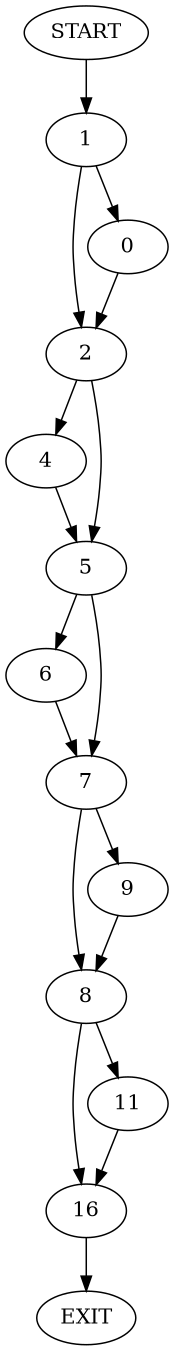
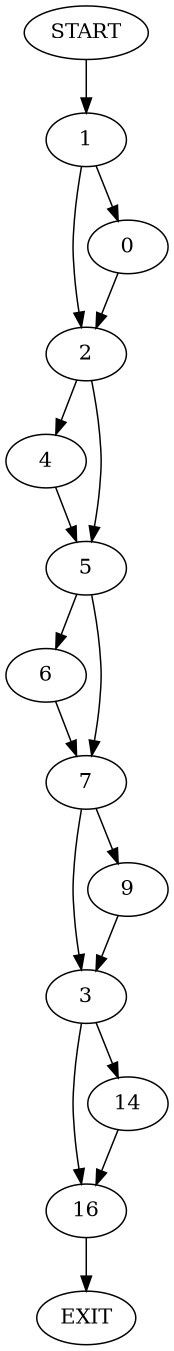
  digraph {
    n1 [label=START]
    1
    2
    n4 [label=0]
    n5 [label=EXIT]
    4
    5
    6
    7
-   8
+   8 [label=3]
    9
    n12 [label=16]
-   11
+   11 [label=14]
    n1 -> 1
    1 -> 2
    1 -> n4
    2 -> 4
    2 -> 5
    n4 -> 2
    4 -> 5
    5 -> 6
    5 -> 7
    6 -> 7
    7 -> 8
    7 -> 9
    8 -> n12
    8 -> 11
    9 -> 8
    n12 -> n5
    11 -> n12
  }
